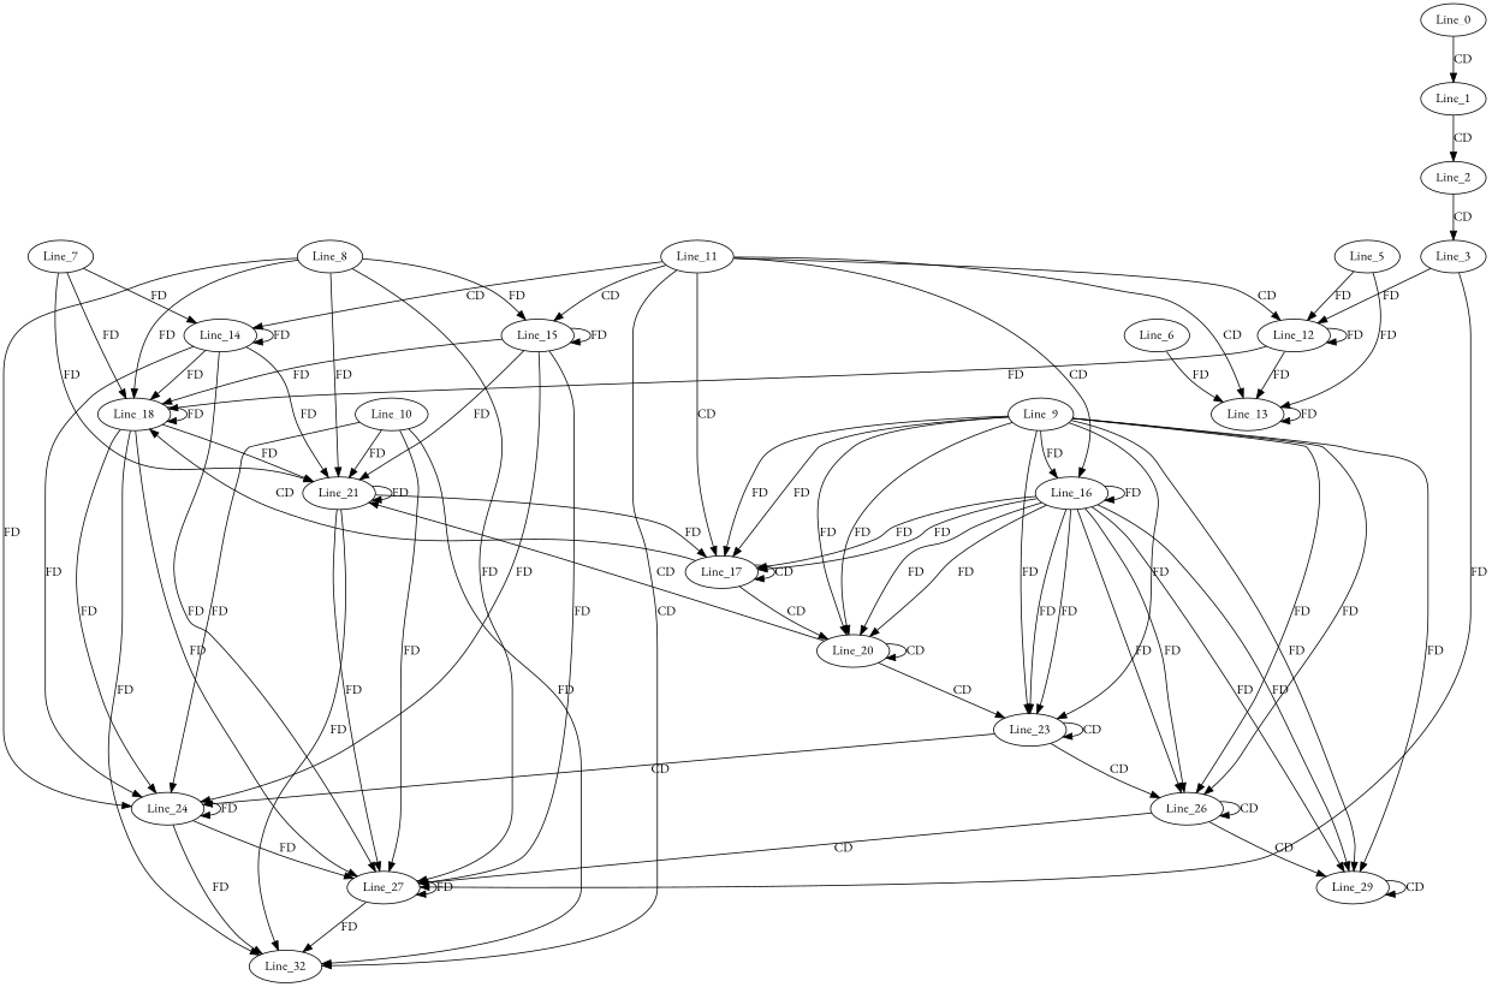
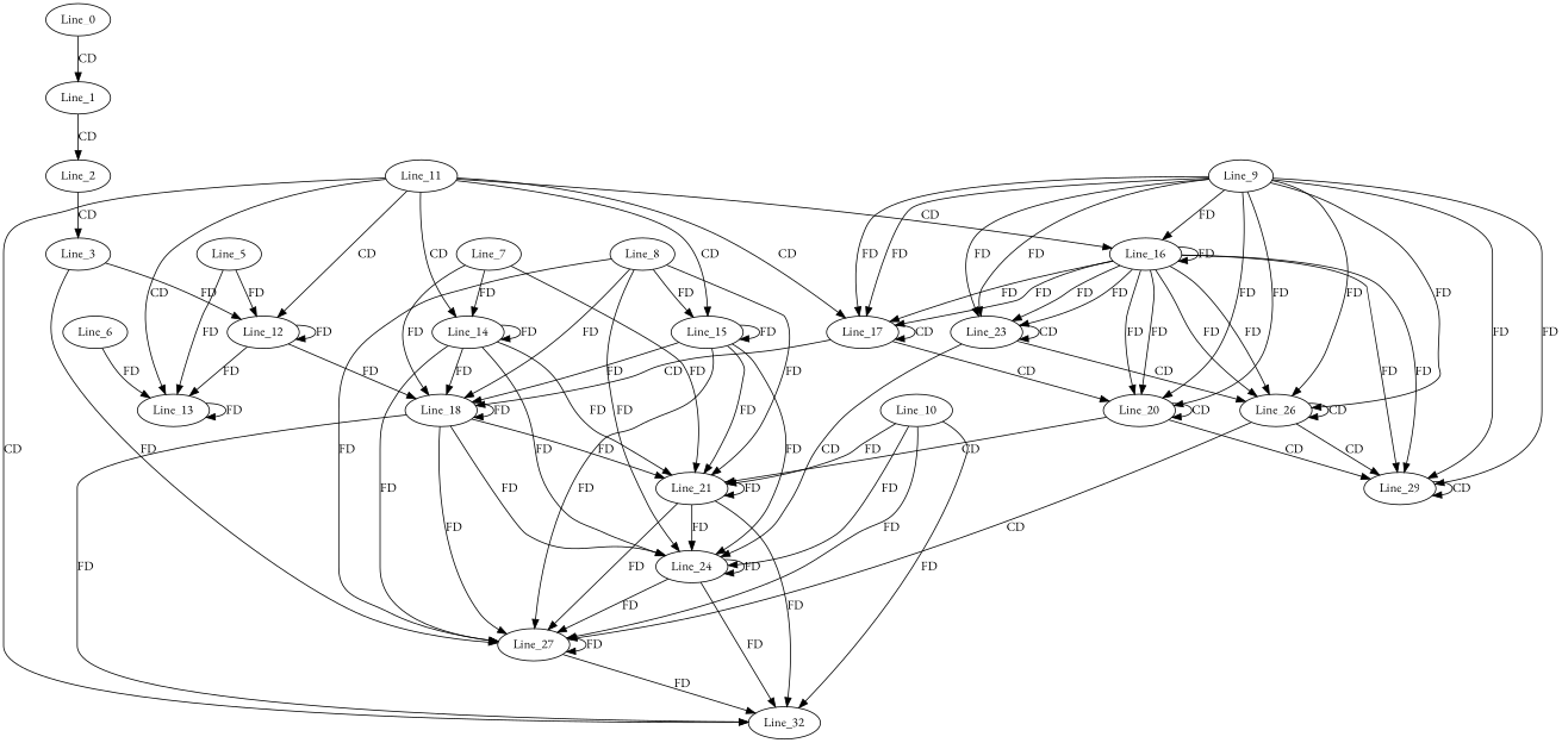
  digraph {
    fontname="EB Garamond"
    node [fontname="EB Garamond"]
    edge [fontname="EB Garamond"]
    Line_0
    Line_1
    Line_2
    Line_3
    Line_12
    Line_27
    Line_13
    Line_18
    Line_11
    Line_14
    Line_15
    Line_16
    Line_17
    Line_32
    Line_21
    Line_24
    Line_20
    Line_23
    Line_26
    Line_29
    Line_5
    Line_6
    Line_7
    Line_8
    Line_9
    Line_10
    Line_0 -> Line_1 [label=CD]
    Line_1 -> Line_2 [label=CD]
    Line_2 -> Line_3 [label=CD]
    Line_3 -> Line_12 [label=FD]
    Line_3 -> Line_27 [label=FD]
    Line_12 -> Line_12 [label=FD]
    Line_12 -> Line_13 [label=FD]
    Line_12 -> Line_18 [label=FD]
    Line_27 -> Line_27 [label=FD]
    Line_27 -> Line_32 [label=FD]
    Line_13 -> Line_13 [label=FD]
    Line_18 -> Line_27 [label=FD]
    Line_18 -> Line_18 [label=FD]
    Line_18 -> Line_32 [label=FD]
    Line_18 -> Line_21 [label=FD]
    Line_18 -> Line_24 [label=FD]
    Line_11 -> Line_12 [label=CD]
    Line_11 -> Line_13 [label=CD]
    Line_11 -> Line_14 [label=CD]
    Line_11 -> Line_15 [label=CD]
    Line_11 -> Line_16 [label=CD]
    Line_11 -> Line_17 [label=CD]
    Line_11 -> Line_32 [label=CD]
    Line_14 -> Line_27 [label=FD]
    Line_14 -> Line_18 [label=FD]
    Line_14 -> Line_14 [label=FD]
    Line_14 -> Line_21 [label=FD]
    Line_14 -> Line_24 [label=FD]
    Line_15 -> Line_27 [label=FD]
    Line_15 -> Line_18 [label=FD]
    Line_15 -> Line_15 [label=FD]
    Line_15 -> Line_21 [label=FD]
    Line_15 -> Line_24 [label=FD]
    Line_16 -> Line_16 [label=FD]
    Line_16 -> Line_17 [label=FD]
    Line_16 -> Line_17 [label=FD]
    Line_16 -> Line_20 [label=FD]
    Line_16 -> Line_20 [label=FD]
    Line_16 -> Line_23 [label=FD]
    Line_16 -> Line_23 [label=FD]
    Line_16 -> Line_26 [label=FD]
    Line_16 -> Line_26 [label=FD]
    Line_16 -> Line_29 [label=FD]
    Line_16 -> Line_29 [label=FD]
    Line_17 -> Line_18 [label=CD]
    Line_17 -> Line_17 [label=CD]
    Line_17 -> Line_20 [label=CD]
    Line_21 -> Line_27 [label=FD]
    Line_21 -> Line_32 [label=FD]
    Line_21 -> Line_21 [label=FD]
-   Line_21 -> Line_17 [label=FD]
+   Line_21 -> Line_24 [label=FD]
    Line_24 -> Line_27 [label=FD]
    Line_24 -> Line_32 [label=FD]
    Line_24 -> Line_24 [label=FD]
    Line_20 -> Line_21 [label=CD]
    Line_20 -> Line_20 [label=CD]
-   Line_20 -> Line_23 [label=CD]
+   Line_20 -> Line_29 [label=CD]
    Line_23 -> Line_24 [label=CD]
    Line_23 -> Line_23 [label=CD]
    Line_23 -> Line_26 [label=CD]
    Line_26 -> Line_27 [label=CD]
    Line_26 -> Line_26 [label=CD]
    Line_26 -> Line_29 [label=CD]
    Line_29 -> Line_29 [label=CD]
    Line_5 -> Line_12 [label=FD]
    Line_5 -> Line_13 [label=FD]
    Line_6 -> Line_13 [label=FD]
    Line_7 -> Line_18 [label=FD]
    Line_7 -> Line_14 [label=FD]
    Line_7 -> Line_21 [label=FD]
    Line_8 -> Line_27 [label=FD]
    Line_8 -> Line_18 [label=FD]
    Line_8 -> Line_15 [label=FD]
    Line_8 -> Line_21 [label=FD]
    Line_8 -> Line_24 [label=FD]
    Line_9 -> Line_16 [label=FD]
    Line_9 -> Line_17 [label=FD]
    Line_9 -> Line_17 [label=FD]
    Line_9 -> Line_20 [label=FD]
    Line_9 -> Line_20 [label=FD]
    Line_9 -> Line_23 [label=FD]
    Line_9 -> Line_23 [label=FD]
    Line_9 -> Line_26 [label=FD]
    Line_9 -> Line_26 [label=FD]
    Line_9 -> Line_29 [label=FD]
    Line_9 -> Line_29 [label=FD]
    Line_10 -> Line_27 [label=FD]
    Line_10 -> Line_32 [label=FD]
    Line_10 -> Line_21 [label=FD]
    Line_10 -> Line_24 [label=FD]
  }
